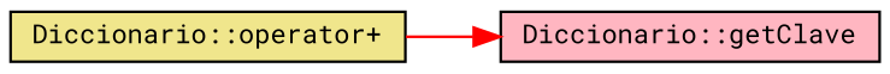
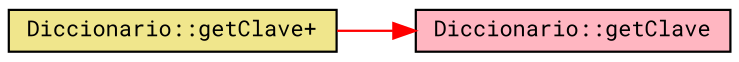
  digraph {
    rankdir=LR
    fontname="Roboto Mono"
    node [color=black fontname="Roboto Mono" fontsize=10 shape=record style=filled]
-   n1 [fillcolor=khaki fontcolor=black height=0.2 label="Diccionario::operator+" width=0.4]
+   n1 [fillcolor=khaki fontcolor=black height=0.2 label="Diccionario::getClave+" width=0.4]
    n2 [fillcolor=lightpink height=0.2 label="Diccionario::getClave" width=0.4]
    n1 -> n2 [color=red fontname="Roboto Mono" fontsize=10 labelfontname=Helvetica labelfontsize=10 style=solid]
  }
